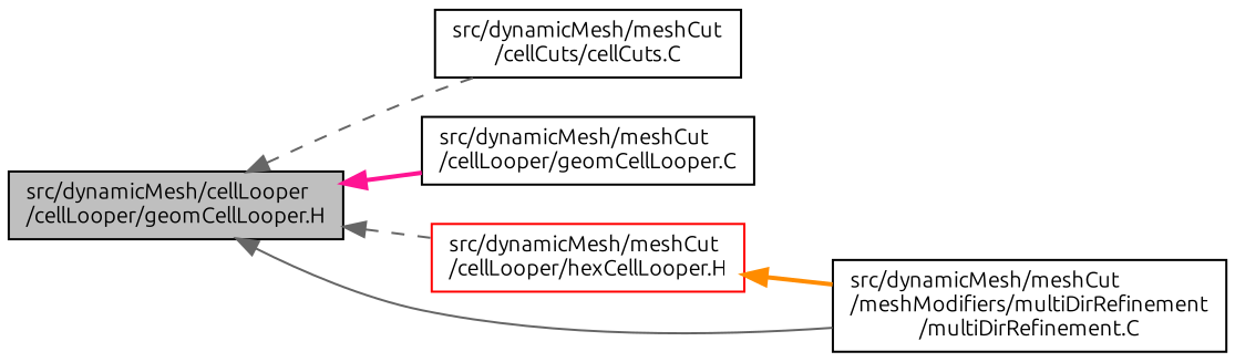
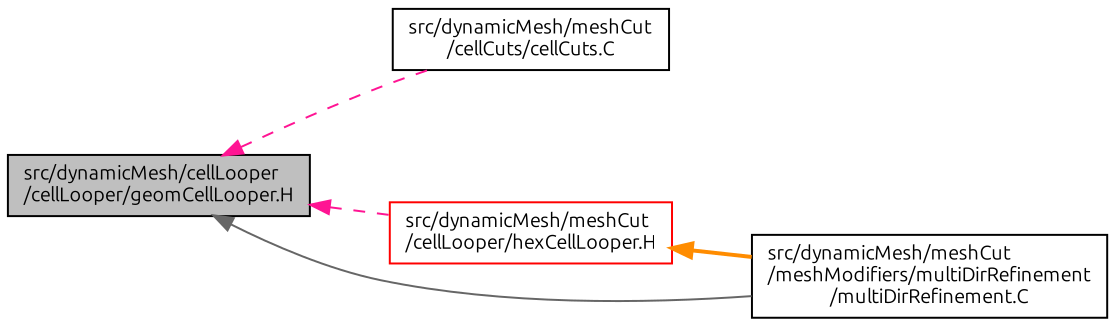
  digraph {
    fontname=Ubuntu
    rankdir=LR
    node [color=black fontname=Ubuntu fontsize=10 shape=record]
    edge [color=deeppink dir=back fontname=Ubuntu fontsize=10 labelfontname=FreeSans labelfontsize=10 style=dashed]
    n1 [fillcolor=grey75 fontcolor=black height=0.2 label="src/dynamicMesh/cellLooper\l/cellLooper/geomCellLooper.H" style=filled width=0.4]
    n2 [height=0.2 label="src/dynamicMesh/meshCut\l/cellCuts/cellCuts.C" width=0.4]
-   n3 [height=0.2 label="src/dynamicMesh/meshCut\l/cellLooper/geomCellLooper.C" width=0.4]
    n4 [color=red height=0.2 label="src/dynamicMesh/meshCut\l/cellLooper/hexCellLooper.H" width=0.4]
    n5 [height=0.2 label="src/dynamicMesh/meshCut\l/meshModifiers/multiDirRefinement\l/multiDirRefinement.C" width=0.4]
-   n1 -> n2 [color=gray40]
-   n1 -> n3 [style=bold]
-   n1 -> n4 [color=gray40]
+   n1 -> n2
+   n1 -> n4
    n1 -> n5 [color=gray40 style=solid]
    n4 -> n5 [color=darkorange style=bold]
  }
